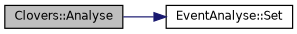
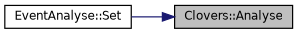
  digraph {
    rankdir=RL
    node [color=black fontname=Helvetica fontsize=10 shape=record style=filled]
    n1 [fillcolor=grey75 fontcolor=black height=0.2 label="Clovers::Analyse" width=0.4]
    n2 [fillcolor=white height=0.2 label="EventAnalyse::Set" width=0.4]
-   n2 -> n1 [color=midnightblue dir=back fontname=Helvetica fontsize=10 labelfontname=Helvetica labelfontsize=10 style=solid]
+   n1 -> n2 [color=midnightblue dir=back fontname=Helvetica fontsize=10 labelfontname=Helvetica labelfontsize=10 style=solid]
  }
